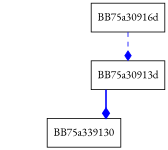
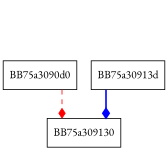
  digraph {
    fontname="EB Garamond"
    splines=ortho
    node [fontname="EB Garamond" shape=box]
    edge [arrowhead=diamond color=blue fontname="EB Garamond" style=dashed]
-   BB75a309130 [label=BB75a339130]
-   BB75a30916d
+   BB75a3090d0
+   BB75a309130
    BB75a30913d
-   BB75a30916d -> BB75a30913d
+   BB75a3090d0 -> BB75a309130 [color=red]
    BB75a30913d -> BB75a309130 [style=bold]
  }
